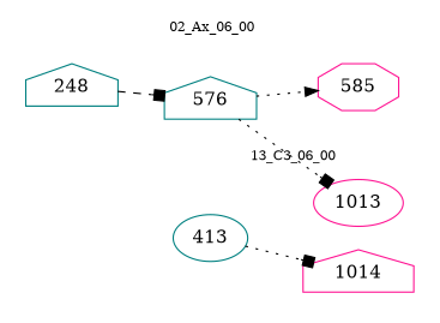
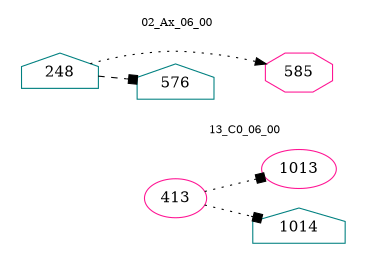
  digraph {
    rankdir=LR
    node [color=teal shape=house]
    edge [arrowhead=box color=black style=dotted]
    n1 [label=248]
    n2 [color=deeppink label=585 shape=octagon]
    n3 [label=576]
-   n4 [label=413 shape=ellipse]
+   n4 [color=deeppink label=413 shape=ellipse]
    n5 [color=deeppink label=1013 shape=ellipse]
-   n6 [color=deeppink label=1014]
+   n6 [label=1014]
    subgraph cluster_1 {
      color=white
      fontsize=10
      label="02_Ax_06_00"
      n1
      n2
      n3
    }
    subgraph cluster_2 {
      color=white
      fontsize=10
-     label="13_C3_06_00"
+     label="13_C0_06_00"
      n4
      n5
      n6
    }
-   n3 -> n2 [arrowhead=normal]
+   n1 -> n2 [arrowhead=normal]
    n1 -> n3 [style=dashed]
-   n3 -> n5
+   n4 -> n5
    n4 -> n6
  }
